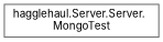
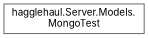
  digraph {
    rankdir=LR
    fontname=Inter
-   n1 [color=grey40 fillcolor=white fontname=Inter fontsize=10 height=0.2 label="hagglehaul.Server.Server.\lMongoTest" shape=box style=filled width=0.4]
+   n1 [color=grey40 fillcolor=white fontname=Inter fontsize=10 height=0.2 label="hagglehaul.Server.Models.\lMongoTest" shape=box style=filled width=0.4]
  }
